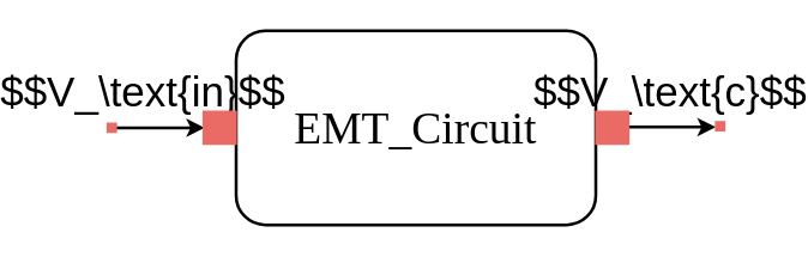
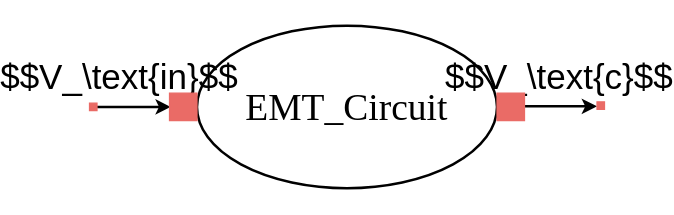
  <mxCell id="0" />
  <mxCell id="1" parent="0" />
- <mxCell id="2" value="&lt;font face=&quot;Times New Roman&quot; style=&quot;font-size: 30px;&quot;&gt;EMT_Circuit&lt;/font&gt;" style="rounded=1;whiteSpace=wrap;html=1;strokeWidth=2;" parent="1" vertex="1"><mxGeometry x="112" y="20" width="240" height="130" as="geometry" /></mxCell>
+ <mxCell id="2" value="&lt;font face=&quot;Times New Roman&quot; style=&quot;font-size: 30px;&quot;&gt;EMT_Circuit&lt;/font&gt;" style="ellipse;whiteSpace=wrap;html=1;strokeWidth=2;" parent="1" vertex="1"><mxGeometry x="112" y="20" width="240" height="130" as="geometry" /></mxCell>
  <mxCell id="3" value="" style="endArrow=classic;html=1;rounded=0;strokeWidth=2;endFill=1;" parent="1" edge="1"><mxGeometry width="50" height="50" relative="1" as="geometry"><mxPoint x="31" y="85" as="sourcePoint" /><mxPoint x="91" y="85" as="targetPoint" /></mxGeometry></mxCell>
  <mxCell id="4" value="" style="endArrow=classic;html=1;rounded=0;strokeWidth=2;endFill=1;" parent="1" edge="1"><mxGeometry width="50" height="50" relative="1" as="geometry"><mxPoint x="372" y="84.58" as="sourcePoint" /><mxPoint x="432" y="84.58" as="targetPoint" /></mxGeometry></mxCell>
  <mxCell id="5" value="" style="whiteSpace=wrap;html=1;aspect=fixed;fillColor=#EA6B66;strokeColor=#EA6B66;" parent="1" vertex="1"><mxGeometry x="26" y="82" width="6" height="6" as="geometry" /></mxCell>
  <mxCell id="6" value="" style="whiteSpace=wrap;html=1;aspect=fixed;fillColor=#EA6B66;strokeColor=#EA6B66;" parent="1" vertex="1"><mxGeometry x="432" y="81" width="6" height="6" as="geometry" /></mxCell>
  <mxCell id="7" value="&lt;font style=&quot;font-size: 28px;&quot;&gt;$$V_\text{in}$$&lt;/font&gt;" style="text;html=1;strokeColor=none;fillColor=none;align=center;verticalAlign=middle;whiteSpace=wrap;rounded=0;" vertex="1" parent="1"><mxGeometry x="20" y="41" width="60" height="40" as="geometry" /></mxCell>
  <mxCell id="8" value="&lt;font style=&quot;font-size: 28px;&quot;&gt;$$V_\text{c}$$&lt;/font&gt;" style="text;html=1;strokeColor=none;fillColor=none;align=center;verticalAlign=middle;whiteSpace=wrap;rounded=0;" vertex="1" parent="1"><mxGeometry x="372" y="41" width="60" height="40" as="geometry" /></mxCell>
  <mxCell id="9" value="" style="whiteSpace=wrap;html=1;aspect=fixed;fillColor=#EA6B66;strokeColor=#EA6B66;" vertex="1" parent="1"><mxGeometry x="90" y="74" width="22" height="22" as="geometry" /></mxCell>
  <mxCell id="10" value="" style="whiteSpace=wrap;html=1;aspect=fixed;fillColor=#EA6B66;strokeColor=#EA6B66;" vertex="1" parent="1"><mxGeometry x="352" y="74" width="22" height="22" as="geometry" /></mxCell>
